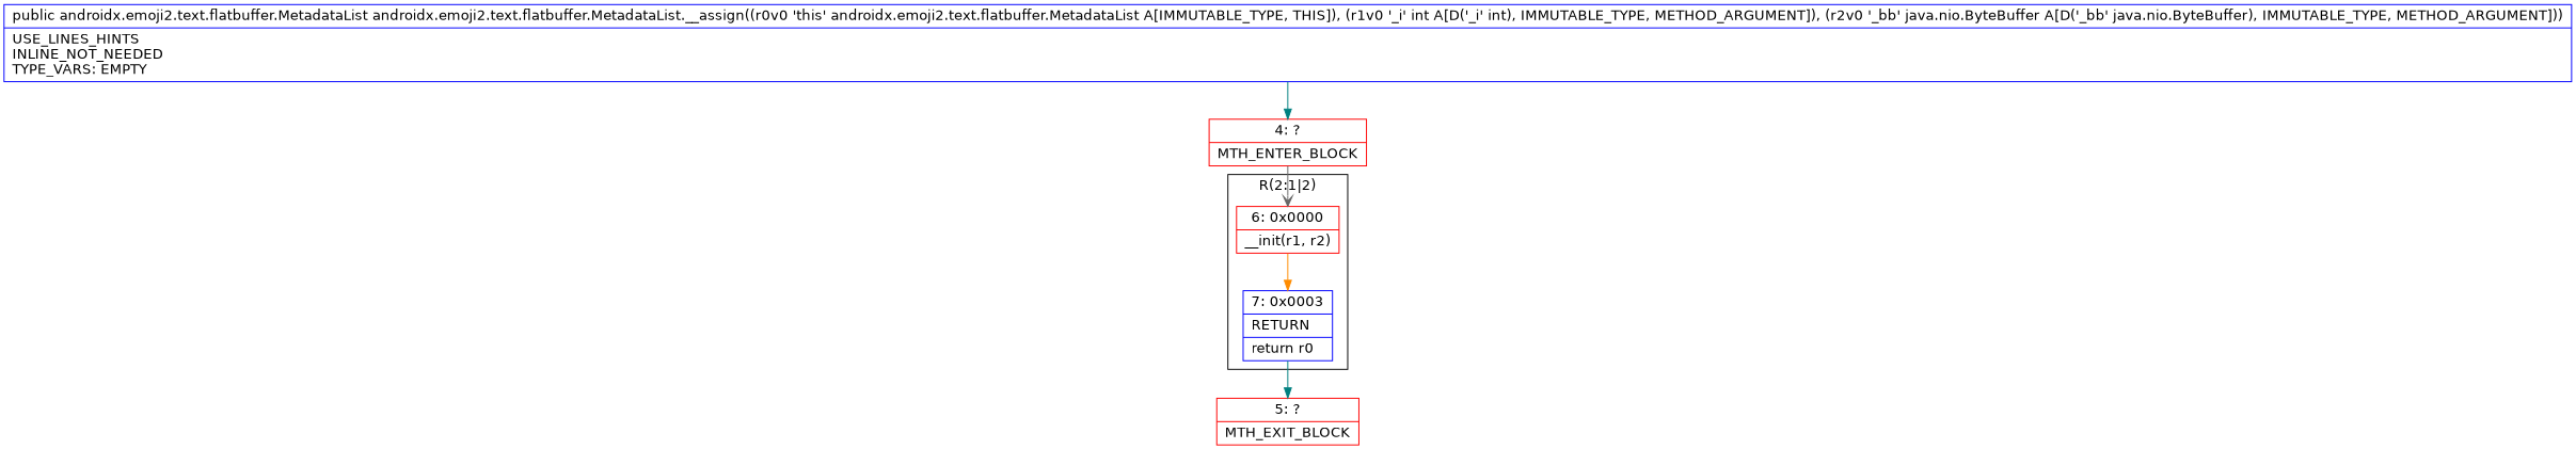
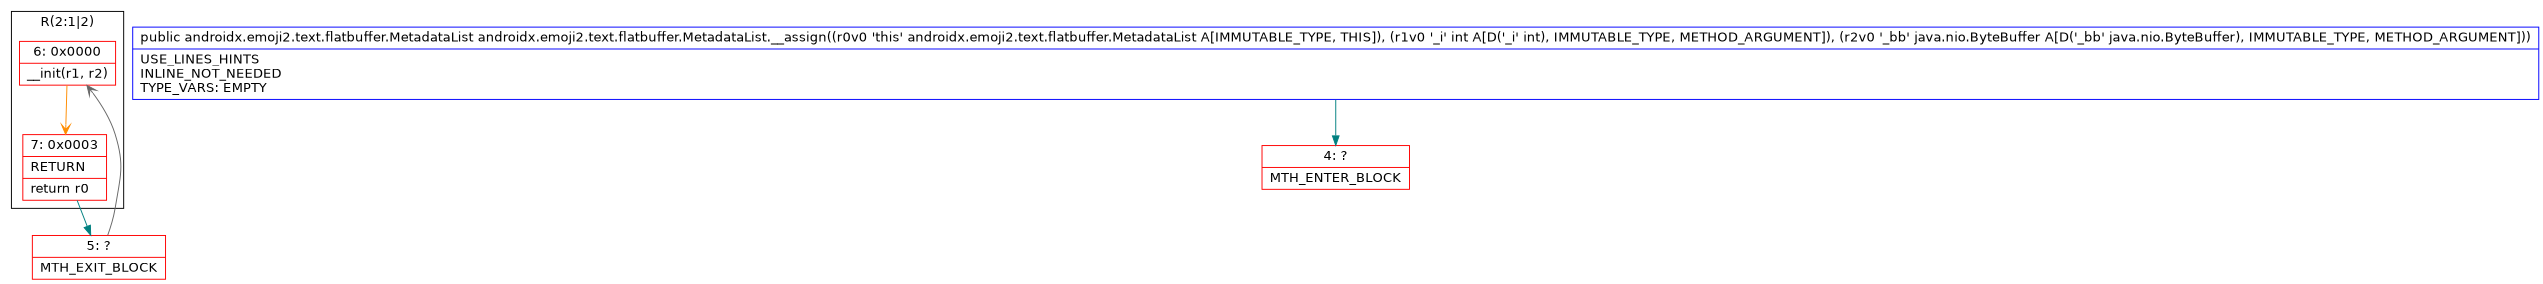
  digraph {
    fontname="DejaVu Sans"
    node [color=red fontname="DejaVu Sans" shape=record]
    edge [arrowhead=vee color=teal fontname="DejaVu Sans"]
    n1 [label="{6\:\ 0x0000|__init(r1, r2)\l}"]
-   n2 [color=blue label="{7\:\ 0x0003|RETURN\l|return r0\l}"]
+   n2 [label="{7\:\ 0x0003|RETURN\l|return r0\l}"]
    n3 [label="{5\:\ ?|MTH_EXIT_BLOCK\l}"]
    n4 [label="{4\:\ ?|MTH_ENTER_BLOCK\l}"]
    n5 [color=blue label="{public androidx.emoji2.text.flatbuffer.MetadataList androidx.emoji2.text.flatbuffer.MetadataList.__assign((r0v0 'this' androidx.emoji2.text.flatbuffer.MetadataList A[IMMUTABLE_TYPE, THIS]), (r1v0 '_i' int A[D('_i' int), IMMUTABLE_TYPE, METHOD_ARGUMENT]), (r2v0 '_bb' java.nio.ByteBuffer A[D('_bb' java.nio.ByteBuffer), IMMUTABLE_TYPE, METHOD_ARGUMENT]))  | USE_LINES_HINTS\lINLINE_NOT_NEEDED\lTYPE_VARS: EMPTY\l}"]
    subgraph cluster_1 {
      label="R(2:1|2)"
      n1
      n2
    }
-   n1 -> n2 [arrowhead=normal color=darkorange]
+   n1 -> n2 [color=darkorange]
    n2 -> n3 [arrowhead=normal]
-   n4 -> n1 [color=gray40]
+   n3 -> n1 [color=gray40]
    n5 -> n4 [arrowhead=normal]
  }
